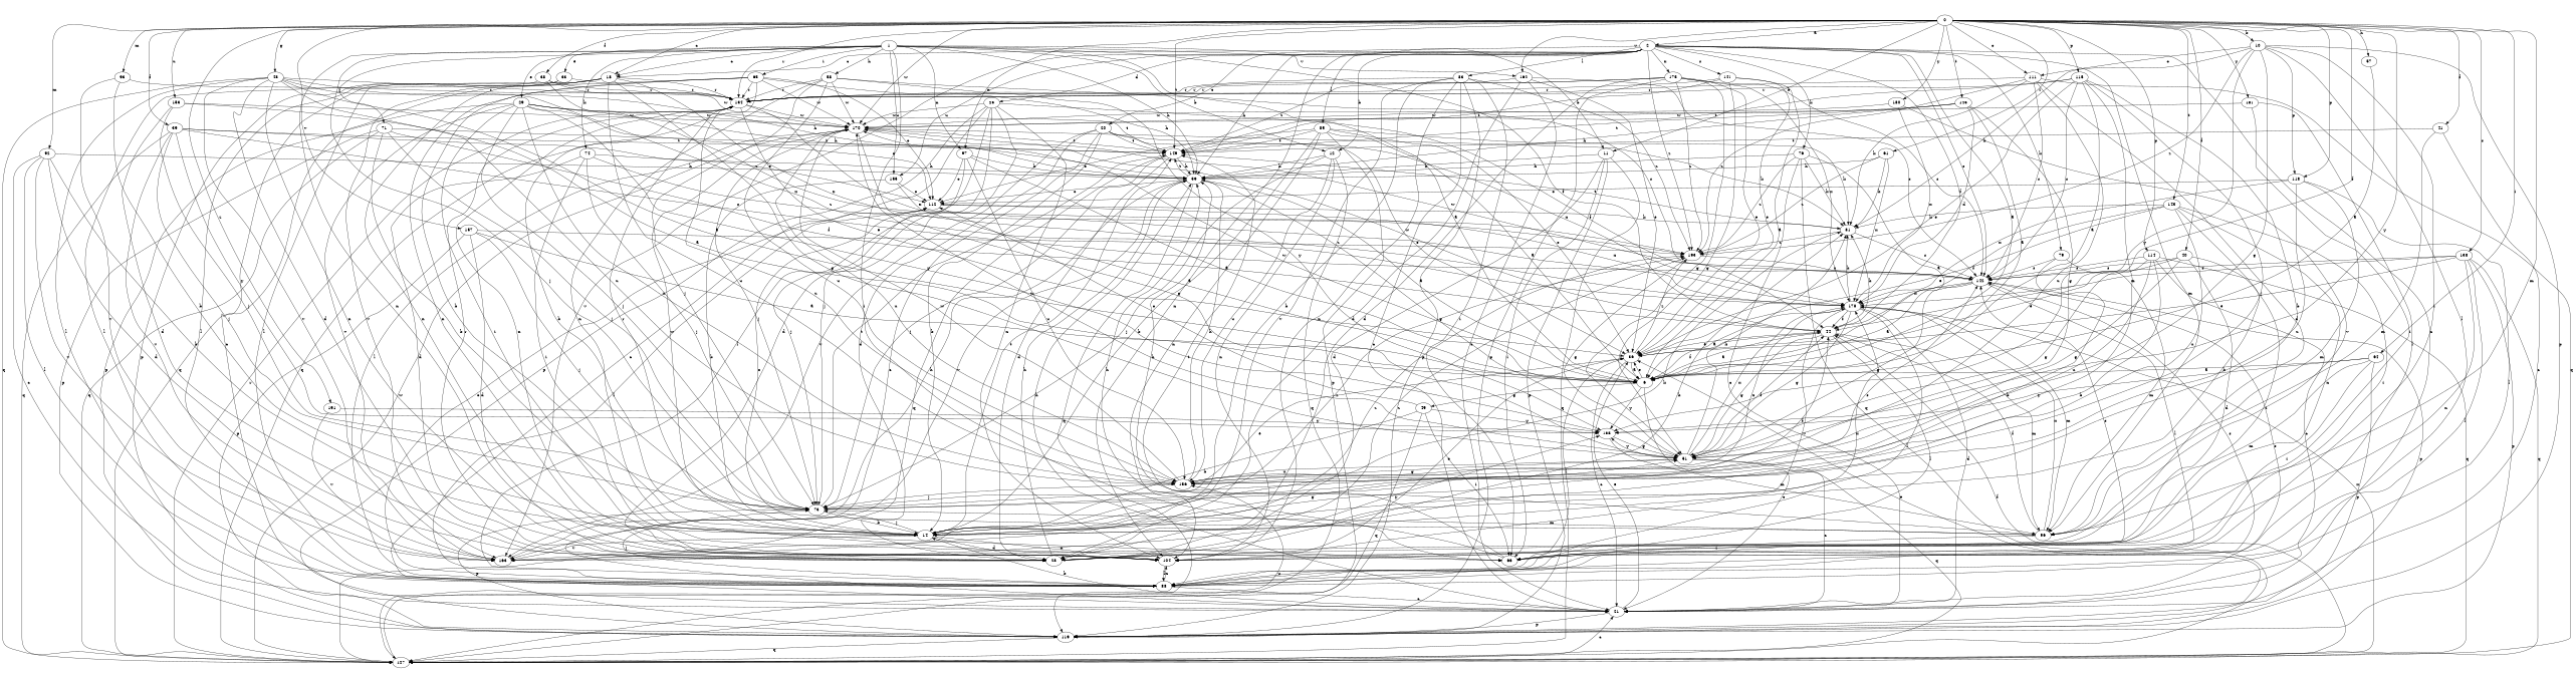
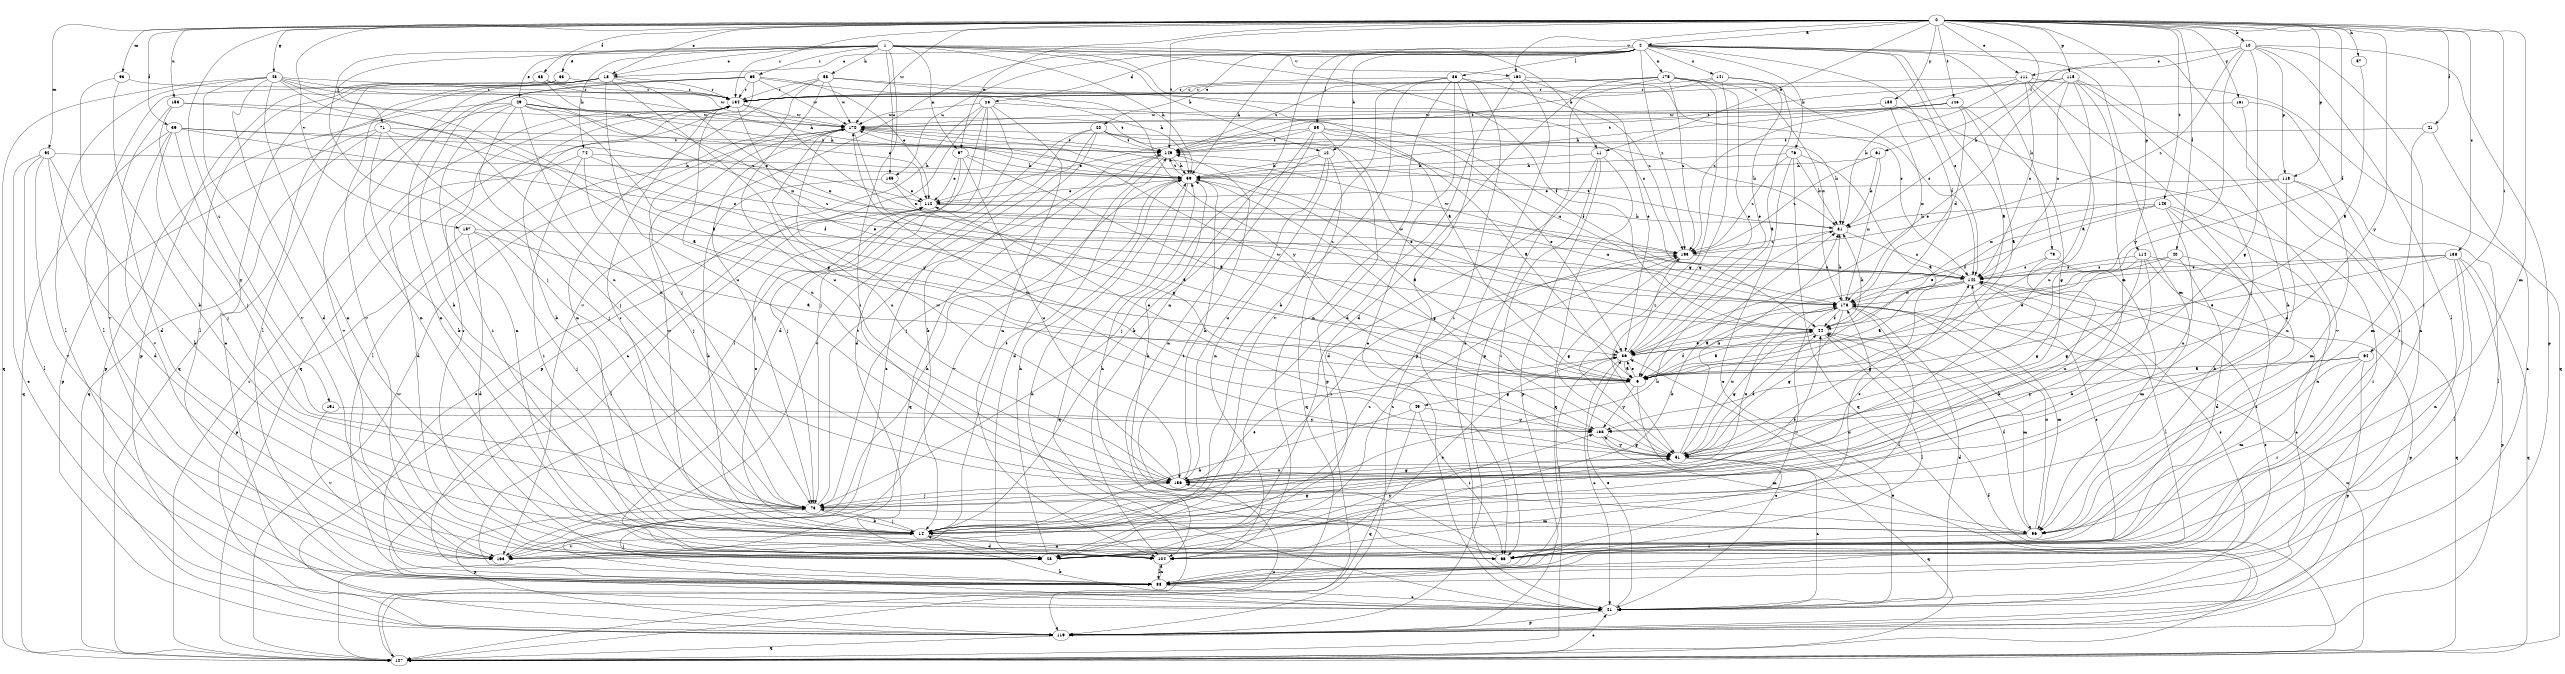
  strict digraph {
    0
    2
    10
    11
    18
    38
    39
    40
    41
    44
    48
    57
    61
    64
    92
    93
    96
    97
    111
    114
    115
    118
    134
    138
    143
    145
    149
    153
    157
    162
    170
    180
    181
    185
    191
    6
    12
    59
    104
    155
    20
    21
    25
    76
    79
    83
    85
    141
    142
    163
    175
    193
    66
    51
    81
    88
    119
    28
    127
    156
    178
    73
    112
    36
    14
    1
    29
    33
    58
    65
    71
    74
    49
    0 -> 2 [label=a]
    0 -> 10 [label=b]
    0 -> 11 [label=b]
    0 -> 18 [label=c]
    0 -> 38 [label=f]
    0 -> 39 [label=f]
    0 -> 40 [label=f]
    0 -> 41 [label=f]
    0 -> 44 [label=f]
    0 -> 48 [label=g]
    0 -> 57 [label=h]
    0 -> 61 [label=i]
    0 -> 64 [label=i]
    0 -> 92 [label=m]
    0 -> 93 [label=m]
    0 -> 96 [label=m]
    0 -> 97 [label=n]
    0 -> 111 [label=o]
    0 -> 114 [label=p]
    0 -> 115 [label=p]
    0 -> 118 [label=p]
    0 -> 134 [label=r]
    0 -> 138 [label=s]
    0 -> 143 [label=t]
    0 -> 145 [label=t]
    0 -> 149 [label=t]
    0 -> 153 [label=u]
    0 -> 157 [label=v]
    0 -> 162 [label=v]
    0 -> 170 [label=w]
    0 -> 180 [label=y]
    0 -> 181 [label=y]
    0 -> 185 [label=y]
    0 -> 191 [label=z]
    2 -> 18 [label=c]
    2 -> 44 [label=f]
    2 -> 96 [label=m]
    2 -> 6 [label=a]
    2 -> 12 [label=b]
    2 -> 59 [label=h]
    2 -> 104 [label=n]
    2 -> 155 [label=u]
    2 -> 20 [label=c]
    2 -> 21 [label=c]
    2 -> 25 [label=d]
    2 -> 76 [label=k]
    2 -> 79 [label=k]
    2 -> 83 [label=l]
    2 -> 85 [label=l]
    2 -> 141 [label=s]
    2 -> 142 [label=s]
    2 -> 163 [label=v]
    2 -> 175 [label=x]
    2 -> 193 [label=z]
    10 -> 111 [label=o]
    10 -> 118 [label=p]
    10 -> 185 [label=y]
    10 -> 193 [label=z]
    10 -> 66 [label=i]
    10 -> 51 [label=g]
    10 -> 81 [label=k]
    10 -> 88 [label=l]
    10 -> 119 [label=p]
    11 -> 59 [label=h]
    11 -> 66 [label=i]
    11 -> 119 [label=p]
    11 -> 28 [label=d]
    11 -> 127 [label=q]
    18 -> 134 [label=r]
    18 -> 104 [label=n]
    18 -> 163 [label=v]
    18 -> 51 [label=g]
    18 -> 88 [label=l]
    18 -> 127 [label=q]
    18 -> 156 [label=u]
    18 -> 178 [label=x]
    38 -> 134 [label=r]
    38 -> 170 [label=w]
    38 -> 193 [label=z]
    38 -> 88 [label=l]
    39 -> 149 [label=t]
    39 -> 185 [label=y]
    39 -> 142 [label=s]
    39 -> 163 [label=v]
    39 -> 127 [label=q]
    39 -> 73 [label=j]
    39 -> 112 [label=o]
    40 -> 142 [label=s]
    40 -> 66 [label=i]
    40 -> 51 [label=g]
    40 -> 28 [label=d]
    40 -> 36 [label=e]
    41 -> 96 [label=m]
    41 -> 149 [label=t]
    41 -> 21 [label=c]
    44 -> 96 [label=m]
    44 -> 170 [label=w]
    44 -> 6 [label=a]
    44 -> 51 [label=g]
    44 -> 81 [label=k]
    44 -> 88 [label=l]
    44 -> 36 [label=e]
    48 -> 134 [label=r]
    48 -> 6 [label=a]
    48 -> 59 [label=h]
    48 -> 104 [label=n]
    48 -> 163 [label=v]
    48 -> 88 [label=l]
    48 -> 28 [label=d]
    48 -> 127 [label=q]
    48 -> 156 [label=u]
    48 -> 178 [label=x]
    57 -> 6 [label=a]
    61 -> 59 [label=h]
    61 -> 193 [label=z]
    61 -> 81 [label=k]
    61 -> 178 [label=x]
    64 -> 96 [label=m]
    64 -> 185 [label=y]
    64 -> 6 [label=a]
    64 -> 66 [label=i]
    64 -> 119 [label=p]
    92 -> 59 [label=h]
    92 -> 21 [label=c]
    92 -> 163 [label=v]
    92 -> 88 [label=l]
    92 -> 28 [label=d]
    92 -> 14 [label=b]
    93 -> 134 [label=r]
    93 -> 163 [label=v]
    93 -> 14 [label=b]
    96 -> 44 [label=f]
    96 -> 134 [label=r]
    96 -> 59 [label=h]
    96 -> 66 [label=i]
    96 -> 178 [label=x]
    97 -> 6 [label=a]
    97 -> 59 [label=h]
    97 -> 156 [label=u]
    97 -> 73 [label=j]
    97 -> 112 [label=o]
    111 -> 134 [label=r]
    111 -> 142 [label=s]
    111 -> 193 [label=z]
    111 -> 81 [label=k]
    111 -> 28 [label=d]
    111 -> 127 [label=q]
    111 -> 156 [label=u]
    114 -> 21 [label=c]
    114 -> 142 [label=s]
    114 -> 51 [label=g]
    114 -> 127 [label=q]
    114 -> 156 [label=u]
    114 -> 14 [label=b]
    115 -> 134 [label=r]
    115 -> 149 [label=t]
    115 -> 6 [label=a]
    115 -> 142 [label=s]
    115 -> 156 [label=u]
    115 -> 73 [label=j]
    115 -> 36 [label=e]
    115 -> 14 [label=b]
    118 -> 96 [label=m]
    118 -> 88 [label=l]
    118 -> 156 [label=u]
    118 -> 178 [label=x]
    118 -> 112 [label=o]
    134 -> 170 [label=w]
    134 -> 104 [label=n]
    134 -> 156 [label=u]
    134 -> 178 [label=x]
    134 -> 36 [label=e]
    134 -> 14 [label=b]
    138 -> 104 [label=n]
    138 -> 142 [label=s]
    138 -> 88 [label=l]
    138 -> 119 [label=p]
    138 -> 127 [label=q]
    138 -> 178 [label=x]
    138 -> 36 [label=e]
    143 -> 44 [label=f]
    143 -> 104 [label=n]
    143 -> 66 [label=i]
    143 -> 81 [label=k]
    143 -> 156 [label=u]
    143 -> 36 [label=e]
    143 -> 14 [label=b]
    145 -> 149 [label=t]
    145 -> 170 [label=w]
    145 -> 6 [label=a]
    145 -> 59 [label=h]
    145 -> 51 [label=g]
    145 -> 178 [label=d]
    149 -> 59 [label=h]
    149 -> 28 [label=d]
    149 -> 127 [label=q]
    149 -> 73 [label=j]
    153 -> 170 [label=w]
    153 -> 6 [label=a]
    153 -> 28 [label=d]
    153 -> 73 [label=j]
    157 -> 6 [label=a]
    157 -> 193 [label=z]
    157 -> 119 [label=p]
    157 -> 28 [label=d]
    157 -> 73 [label=j]
    162 -> 134 [label=r]
    162 -> 21 [label=c]
    162 -> 142 [label=s]
    162 -> 28 [label=d]
    162 -> 36 [label=e]
    170 -> 149 [label=t]
    170 -> 51 [label=g]
    170 -> 81 [label=k]
    170 -> 88 [label=l]
    170 -> 156 [label=u]
    170 -> 73 [label=j]
    180 -> 170 [label=w]
    180 -> 163 [label=v]
    180 -> 178 [label=x]
    181 -> 170 [label=w]
    181 -> 66 [label=i]
    181 -> 88 [label=l]
    185 -> 96 [label=m]
    185 -> 51 [label=g]
    191 -> 185 [label=y]
    191 -> 163 [label=v]
    6 -> 44 [label=f]
    6 -> 170 [label=w]
    6 -> 185 [label=y]
    6 -> 21 [label=c]
    6 -> 36 [label=e]
    6 -> 49 [label=g]
    12 -> 59 [label=h]
    12 -> 104 [label=n]
    12 -> 127 [label=q]
    12 -> 156 [label=u]
    12 -> 73 [label=j]
    59 -> 149 [label=t]
    59 -> 6 [label=a]
    59 -> 163 [label=v]
    59 -> 51 [label=g]
    59 -> 127 [label=q]
    59 -> 112 [label=o]
    104 -> 142 [label=s]
    104 -> 88 [label=l]
    104 -> 36 [label=e]
    155 -> 6 [label=a]
    155 -> 112 [label=o]
    155 -> 14 [label=b]
    20 -> 149 [label=t]
    20 -> 21 [label=c]
    20 -> 163 [label=v]
    20 -> 28 [label=d]
    20 -> 178 [label=x]
    20 -> 36 [label=e]
    20 -> 14 [label=b]
    21 -> 59 [label=h]
    21 -> 142 [label=s]
    21 -> 119 [label=p]
    21 -> 36 [label=e]
    21 -> 14 [label=b]
    25 -> 44 [label=f]
    25 -> 170 [label=w]
    25 -> 104 [label=n]
    25 -> 21 [label=c]
    25 -> 88 [label=l]
    25 -> 119 [label=p]
    25 -> 28 [label=d]
    25 -> 73 [label=j]
    76 -> 6 [label=a]
    76 -> 59 [label=h]
    76 -> 21 [label=c]
    76 -> 193 [label=z]
    76 -> 81 [label=k]
    76 -> 127 [label=q]
    79 -> 96 [label=m]
    79 -> 142 [label=s]
    79 -> 14 [label=b]
    83 -> 134 [label=r]
    83 -> 104 [label=n]
    83 -> 21 [label=c]
    83 -> 163 [label=v]
    83 -> 193 [label=z]
    83 -> 66 [label=i]
    83 -> 119 [label=p]
    83 -> 14 [label=b]
    85 -> 149 [label=t]
    85 -> 6 [label=a]
    85 -> 104 [label=n]
    85 -> 81 [label=k]
    85 -> 119 [label=p]
    85 -> 112 [label=o]
    85 -> 36 [label=e]
    85 -> 14 [label=b]
    141 -> 134 [label=r]
    141 -> 149 [label=t]
    141 -> 6 [label=a]
    141 -> 51 [label=g]
    141 -> 36 [label=e]
    142 -> 170 [label=w]
    142 -> 6 [label=a]
    142 -> 51 [label=g]
    142 -> 88 [label=l]
    142 -> 119 [label=p]
    142 -> 178 [label=x]
    163 -> 59 [label=h]
    163 -> 193 [label=z]
    175 -> 134 [label=r]
    175 -> 149 [label=t]
    175 -> 142 [label=s]
    175 -> 193 [label=z]
    175 -> 51 [label=g]
    175 -> 119 [label=p]
    175 -> 28 [label=d]
    175 -> 178 [label=x]
    175 -> 36 [label=e]
    193 -> 142 [label=s]
    193 -> 51 [label=g]
    66 -> 149 [label=t]
    66 -> 59 [label=h]
    51 -> 44 [label=f]
    51 -> 170 [label=w]
    51 -> 185 [label=y]
    51 -> 21 [label=c]
    51 -> 81 [label=k]
    51 -> 127 [label=q]
    51 -> 156 [label=u]
    51 -> 178 [label=x]
    81 -> 149 [label=t]
    81 -> 142 [label=s]
    81 -> 193 [label=z]
    88 -> 104 [label=n]
    88 -> 21 [label=c]
    88 -> 142 [label=s]
    88 -> 73 [label=j]
    88 -> 112 [label=o]
    119 -> 127 [label=q]
    119 -> 36 [label=e]
    28 -> 134 [label=r]
    28 -> 185 [label=y]
    28 -> 59 [label=h]
    28 -> 193 [label=z]
    28 -> 81 [label=k]
    28 -> 178 [label=x]
    127 -> 44 [label=f]
    127 -> 134 [label=r]
    127 -> 170 [label=w]
    127 -> 21 [label=c]
    127 -> 156 [label=u]
    127 -> 178 [label=x]
    156 -> 170 [label=w]
    156 -> 59 [label=h]
    156 -> 51 [label=g]
    156 -> 178 [label=x]
    156 -> 73 [label=j]
    178 -> 44 [label=f]
    178 -> 96 [label=m]
    178 -> 6 [label=a]
    178 -> 21 [label=d]
    178 -> 163 [label=v]
    178 -> 51 [label=g]
    178 -> 81 [label=k]
    178 -> 88 [label=l]
    73 -> 44 [label=f]
    73 -> 96 [label=m]
    73 -> 149 [label=t]
    73 -> 142 [label=s]
    73 -> 119 [label=p]
    73 -> 36 [label=e]
    73 -> 14 [label=b]
    112 -> 81 [label=k]
    112 -> 88 [label=l]
    112 -> 178 [label=x]
    36 -> 6 [label=a]
    36 -> 21 [label=c]
    36 -> 193 [label=z]
    36 -> 88 [label=l]
    14 -> 149 [label=t]
    14 -> 170 [label=w]
    14 -> 104 [label=n]
    14 -> 163 [label=v]
    14 -> 193 [label=z]
    14 -> 51 [label=g]
    14 -> 81 [label=k]
    14 -> 28 [label=d]
    14 -> 73 [label=j]
    14 -> 112 [label=o]
    1 -> 11 [label=b]
    1 -> 18 [label=c]
    1 -> 44 [label=f]
    1 -> 97 [label=n]
    1 -> 162 [label=v]
    1 -> 6 [label=a]
    1 -> 12 [label=b]
    1 -> 59 [label=h]
-   1 -> 104 [label=n]
    1 -> 155 [label=u]
    1 -> 66 [label=i]
    1 -> 73 [label=j]
    1 -> 29 [label=e]
    1 -> 33 [label=e]
    1 -> 58 [label=h]
    1 -> 65 [label=i]
    1 -> 71 [label=j]
    1 -> 74 [label=k]
    29 -> 149 [label=t]
    29 -> 170 [label=w]
    29 -> 185 [label=y]
    29 -> 59 [label=h]
    29 -> 163 [label=v]
    29 -> 66 [label=i]
    29 -> 119 [label=p]
    29 -> 156 [label=u]
    29 -> 73 [label=j]
    29 -> 112 [label=o]
    33 -> 134 [label=r]
    33 -> 88 [label=l]
    33 -> 119 [label=p]
    58 -> 134 [label=r]
    58 -> 170 [label=w]
    58 -> 185 [label=y]
    58 -> 104 [label=n]
    58 -> 142 [label=s]
    58 -> 156 [label=u]
    58 -> 73 [label=j]
    65 -> 134 [label=r]
    65 -> 170 [label=w]
    65 -> 59 [label=h]
    65 -> 104 [label=n]
    65 -> 21 [label=c]
    65 -> 127 [label=q]
    65 -> 112 [label=o]
    65 -> 14 [label=b]
    71 -> 44 [label=f]
    71 -> 149 [label=t]
    71 -> 119 [label=p]
    71 -> 127 [label=q]
    71 -> 73 [label=j]
    71 -> 14 [label=b]
    74 -> 59 [label=h]
    74 -> 193 [label=z]
    74 -> 66 [label=i]
    74 -> 28 [label=d]
    74 -> 73 [label=j]
    49 -> 185 [label=y]
    49 -> 66 [label=i]
    49 -> 127 [label=q]
    49 -> 112 [label=o]
    49 -> 14 [label=b]
  }
